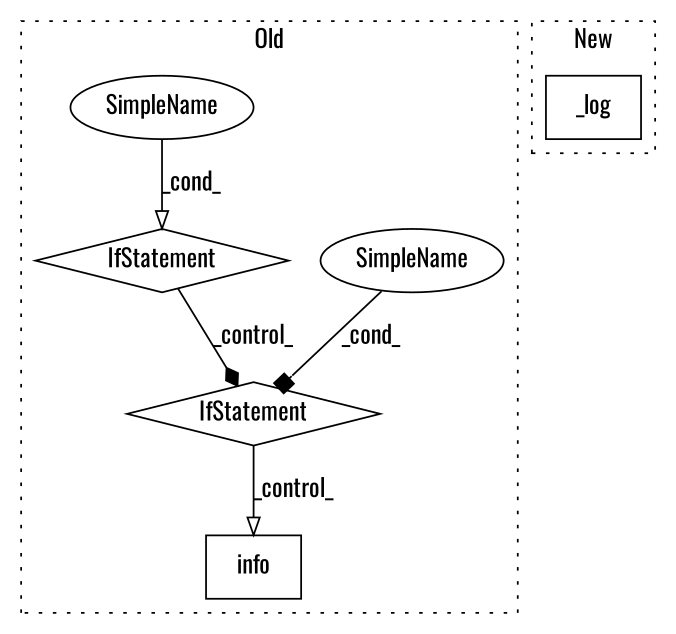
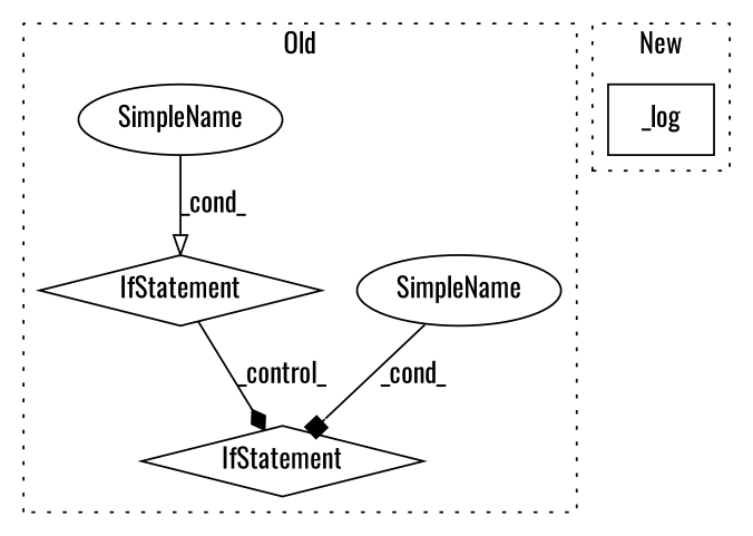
  digraph {
    fontname=Oswald
    node [a=25 l="4,2" shape=diamond fontname=Oswald]
    edge [arrowhead=onormal fontname=Oswald]
    n1 [label=IfStatement s="893,909"]
-   n2 [a=32 l="5,1" label=info s="929,938" shape=box]
    n3 [label=IfStatement s="848,857"]
    n4 [a=42 l=12 label=SimpleName s=897 shape=ellipse]
    n5 [a=42 label=SimpleName shape=ellipse l=""]
    n6 [a=32 l="5,1" label=_log s="571,611" shape=box]
    subgraph cluster_1 {
      label=Old
      style=dotted
      n1
-     n2
      n3
      n4
      n5
    }
    subgraph cluster_2 {
      label=New
      style=dotted
      n6
    }
-   n1 -> n2 [label=_control_]
    n3 -> n1 [label=_control_ arrowhead=diamond]
    n4 -> n1 [label=_cond_ arrowhead=box]
    n5 -> n3 [label=_cond_]
  }
